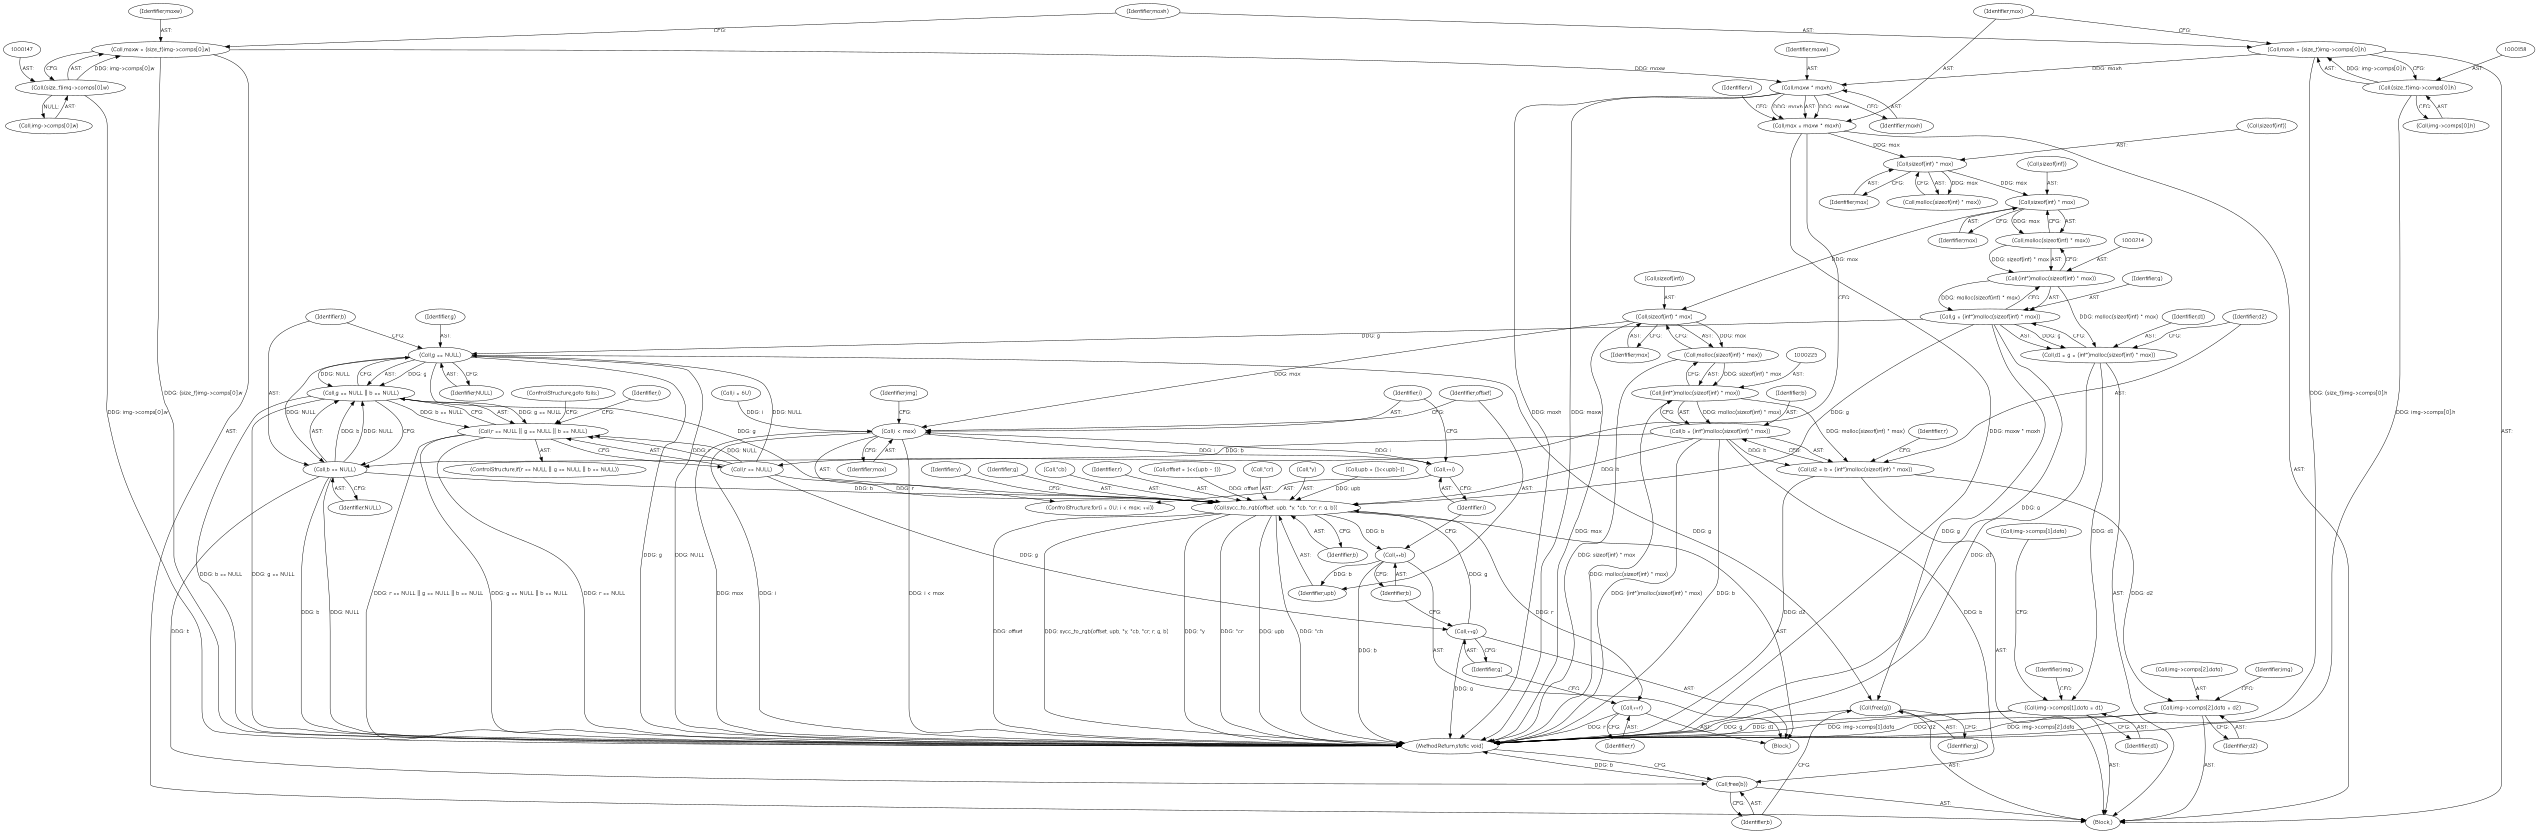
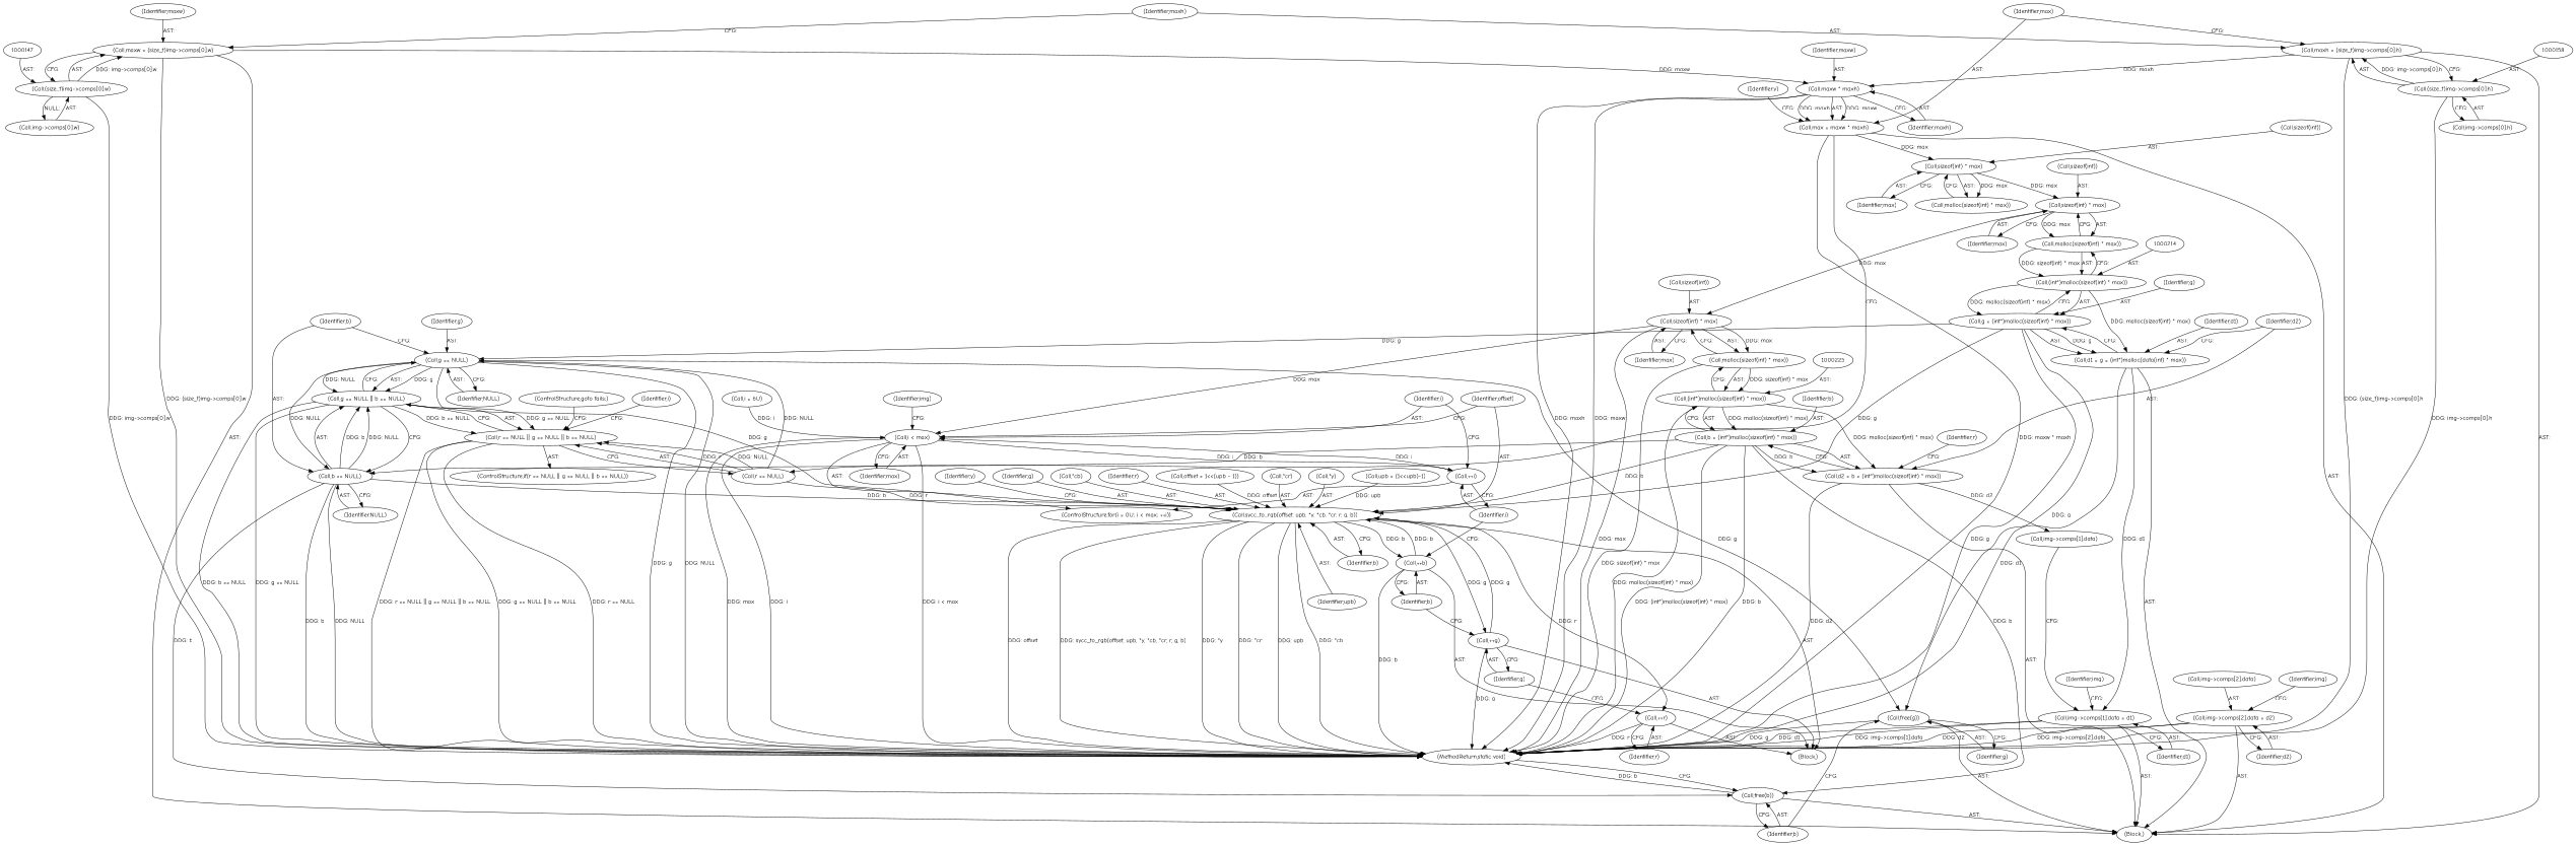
  digraph {
    fontname="Comic Neue"
    node [fontname="Comic Neue"]
    edge [fontname="Comic Neue"]
    n1 [label="(Call,sizeof(int) * max)"]
    n2 [label="(Call,malloc(sizeof(int) * max))"]
    n3 [label="(Call,sizeof(int) * max)"]
    n4 [label="(Identifier,max)"]
    n5 [label="(Call,(int*)malloc(sizeof(int) * max))"]
    n6 [label="(MethodReturn,static void)"]
    n7 [label="(Call,malloc(sizeof(int) * max))"]
    n8 [label="(Call,i < max)"]
    n9 [label="(Identifier,max)"]
    n10 [label="(Call,sizeof(int) * max)"]
    n11 [label="(Call,malloc(sizeof(int) * max))"]
    n12 [label="(Identifier,max)"]
    n13 [label="(Call,max = maxw * maxh)"]
    n14 [label="(Block,)"]
    n15 [label="(Call,r == NULL)"]
    n16 [label="(Call,maxw * maxh)"]
    n17 [label="(Identifier,maxh)"]
    n18 [label="(Call,free(b))"]
    n19 [label="(Call,maxw = (size_t)img->comps[0].w)"]
    n20 [label="(Call,(size_t)img->comps[0].w)"]
    n21 [label="(Call,img->comps[0].w)"]
    n22 [label="(Call,maxh = (size_t)img->comps[0].h)"]
    n23 [label="(Call,(size_t)img->comps[0].h)"]
    n24 [label="(Call,img->comps[0].h)"]
-   n25 [label="(Call,d1 = g = (int*)malloc(sizeof(int) * max))"]
+   n25 [label="(Call,d1 = g = (int*)malloc(data(int) * max))"]
    n26 [label="(Call,g = (int*)malloc(sizeof(int) * max))"]
    n27 [label="(Call,img->comps[1].data = d1)"]
    n28 [label="(Call,g == NULL)"]
    n29 [label="(Call,sycc_to_rgb(offset, upb, *y, *cb, *cr, r, g, b))"]
    n30 [label="(Call,free(g))"]
    n31 [label="(Identifier,d1)"]
    n32 [label="(Call,g == NULL || b == NULL)"]
    n33 [label="(Call,b == NULL)"]
    n34 [label="(Identifier,NULL)"]
    n35 [label="(Call,++r)"]
    n36 [label="(Call,++g)"]
    n37 [label="(Call,++b)"]
    n38 [label="(Identifier,b)"]
    n39 [label="(Block,)"]
    n40 [label="(Identifier,g)"]
    n41 [label="(Call,r == NULL || g == NULL || b == NULL)"]
    n42 [label="(Identifier,NULL)"]
    n43 [label="(ControlStructure,if(r == NULL || g == NULL || b == NULL))"]
    n44 [label="(Identifier,b)"]
    n45 [label="(Identifier,r)"]
    n46 [label="(Identifier,g)"]
    n47 [label="(Identifier,b)"]
    n48 [label="(Call,(int*)malloc(sizeof(int) * max))"]
    n49 [label="(Call,++i)"]
    n50 [label="(ControlStructure,for(i = 0U; i < max; ++i))"]
    n51 [label="(Identifier,max)"]
    n52 [label="(Call,d2 = b = (int*)malloc(sizeof(int) * max))"]
    n53 [label="(Call,b = (int*)malloc(sizeof(int) * max))"]
    n54 [label="(Call,img->comps[2].data = d2)"]
    n55 [label="(Identifier,d2)"]
    n56 [label="(Identifier,i)"]
    n57 [label="(Identifier,i)"]
    n58 [label="(Identifier,maxw)"]
    n59 [label="(Identifier,r)"]
    n60 [label="(Identifier,img)"]
    n61 [label="(Identifier,offset)"]
    n62 [label="(Identifier,r)"]
    n63 [label="(Identifier,upb)"]
    n64 [label="(Call,offset = 1<<(upb - 1))"]
    n65 [label="(Identifier,g)"]
    n66 [label="(Call,sizeof(int))"]
    n67 [label="(Call,i = 6U)"]
    n68 [label="(Call,*cr)"]
    n69 [label="(Identifier,b)"]
    n70 [label="(Identifier,maxh)"]
    n71 [label="(Identifier,img)"]
    n72 [label="(Identifier,d1)"]
    n73 [label="(Identifier,y)"]
    n74 [label="(Identifier,b)"]
    n75 [label="(Call,*y)"]
    n76 [label="(Call,upb = (1<<upb)-1)"]
    n77 [label="(Identifier,d2)"]
    n78 [label="(Identifier,img)"]
    n79 [label="(Identifier,max)"]
    n80 [label="(Identifier,y)"]
    n81 [label="(Identifier,g)"]
    n82 [label="(Identifier,i)"]
    n83 [label="(Identifier,g)"]
    n84 [label="(Call,sizeof(int))"]
    n85 [label="(Call,img->comps[1].data)"]
    n86 [label="(ControlStructure,goto fails;)"]
    n87 [label="(Call,img->comps[2].data)"]
    n88 [label="(Call,*cb)"]
    n89 [label="(Identifier,maxw)"]
    n90 [label="(Call,sizeof(int))"]
    1000147
    1000158
    1000214
    1000225
    n1 -> n2 [label="AST: "]
    n1 -> n2 [label="DDG: max"]
    n1 -> n3 [label="DDG: max"]
    n1 -> n4 [label="CFG: "]
    n2 -> n1 [label="CFG: "]
    n2 -> n5 [label="AST: "]
    n2 -> n5 [label="DDG: sizeof(int) * max"]
    n3 -> n6 [label="DDG: max"]
    n3 -> n7 [label="AST: "]
    n3 -> n7 [label="DDG: max"]
    n3 -> n8 [label="DDG: max"]
    n3 -> n9 [label="CFG: "]
    n4 -> n1 [label="AST: "]
    n5 -> n2 [label="CFG: "]
    n5 -> n25 [label="DDG: malloc(sizeof(int) * max)"]
    n5 -> n26 [label="AST: "]
    n5 -> n26 [label="DDG: malloc(sizeof(int) * max)"]
    n6 -> n18 [label="CFG: "]
    n7 -> n3 [label="CFG: "]
    n7 -> n6 [label="DDG: sizeof(int) * max"]
    n7 -> n48 [label="AST: "]
    n7 -> n48 [label="DDG: sizeof(int) * max"]
    n8 -> n6 [label="DDG: i < max"]
    n8 -> n6 [label="DDG: max"]
    n8 -> n6 [label="DDG: i"]
    n8 -> n49 [label="DDG: i"]
    n8 -> n50 [label="AST: "]
    n8 -> n51 [label="CFG: "]
    n9 -> n3 [label="AST: "]
    n10 -> n1 [label="DDG: max"]
    n10 -> n11 [label="AST: "]
    n10 -> n11 [label="DDG: max"]
    n10 -> n12 [label="CFG: "]
    n11 -> n10 [label="CFG: "]
    n12 -> n10 [label="AST: "]
    n13 -> n6 [label="DDG: maxw * maxh"]
    n13 -> n10 [label="DDG: max"]
    n13 -> n14 [label="AST: "]
    n13 -> n15 [label="CFG: "]
    n15 -> n28 [label="DDG: NULL"]
    n15 -> n29 [label="DDG: r"]
    n15 -> n41 [label="AST: "]
    n15 -> n41 [label="DDG: r"]
    n15 -> n41 [label="DDG: NULL"]
    n16 -> n6 [label="DDG: maxw"]
    n16 -> n6 [label="DDG: maxh"]
    n16 -> n13 [label="AST: "]
    n16 -> n13 [label="DDG: maxw"]
    n16 -> n13 [label="DDG: maxh"]
    n16 -> n17 [label="CFG: "]
    n17 -> n16 [label="AST: "]
    n18 -> n6 [label="DDG: b"]
    n18 -> n14 [label="AST: "]
    n18 -> n44 [label="CFG: "]
    n19 -> n6 [label="DDG: (size_t)img->comps[0].w"]
    n19 -> n14 [label="AST: "]
    n19 -> n16 [label="DDG: maxw"]
    n19 -> n20 [label="CFG: "]
    n20 -> n6 [label="DDG: img->comps[0].w"]
    n20 -> n19 [label="AST: "]
    n20 -> n19 [label="DDG: img->comps[0].w"]
    n20 -> n21 [label="NULL: "]
    n21 -> n20 [label="AST: "]
    n22 -> n6 [label="DDG: (size_t)img->comps[0].h"]
    n22 -> n14 [label="AST: "]
    n22 -> n16 [label="DDG: maxh"]
    n22 -> n23 [label="CFG: "]
    n23 -> n6 [label="DDG: img->comps[0].h"]
    n23 -> n22 [label="AST: "]
    n23 -> n22 [label="DDG: img->comps[0].h"]
    n23 -> n24 [label="CFG: "]
    n24 -> n23 [label="AST: "]
    n25 -> n6 [label="DDG: d1"]
    n25 -> n14 [label="AST: "]
    n25 -> n26 [label="CFG: "]
    n25 -> n27 [label="DDG: d1"]
    n26 -> n5 [label="CFG: "]
    n26 -> n6 [label="DDG: g"]
    n26 -> n25 [label="AST: "]
    n26 -> n25 [label="DDG: g"]
    n26 -> n28 [label="DDG: g"]
    n26 -> n29 [label="DDG: g"]
    n26 -> n30 [label="DDG: g"]
    n27 -> n6 [label="DDG: img->comps[1].data"]
    n27 -> n6 [label="DDG: d1"]
    n27 -> n14 [label="AST: "]
    n27 -> n31 [label="CFG: "]
    n28 -> n6 [label="DDG: NULL"]
    n28 -> n6 [label="DDG: g"]
    n28 -> n29 [label="DDG: g"]
    n28 -> n30 [label="DDG: g"]
    n28 -> n32 [label="AST: "]
    n28 -> n32 [label="DDG: g"]
    n28 -> n32 [label="DDG: NULL"]
    n28 -> n33 [label="DDG: NULL"]
    n28 -> n34 [label="CFG: "]
    n29 -> n6 [label="DDG: *cb"]
    n29 -> n6 [label="DDG: offset"]
    n29 -> n6 [label="DDG: sycc_to_rgb(offset, upb, *y, *cb, *cr, r, g, b)"]
    n29 -> n6 [label="DDG: *y"]
    n29 -> n6 [label="DDG: *cr"]
    n29 -> n6 [label="DDG: upb"]
    n29 -> n35 [label="DDG: r"]
-   n15 -> n36 [label="DDG: g"]
+   n29 -> n36 [label="DDG: g"]
    n29 -> n37 [label="DDG: b"]
    n29 -> n38 [label="CFG: "]
    n29 -> n39 [label="AST: "]
    n30 -> n6 [label="DDG: g"]
    n30 -> n14 [label="AST: "]
    n30 -> n40 [label="CFG: "]
    n31 -> n27 [label="AST: "]
    n32 -> n6 [label="DDG: g == NULL"]
    n32 -> n6 [label="DDG: b == NULL"]
    n32 -> n28 [label="CFG: "]
    n32 -> n33 [label="CFG: "]
    n32 -> n41 [label="AST: "]
    n32 -> n41 [label="DDG: g == NULL"]
    n32 -> n41 [label="DDG: b == NULL"]
    n33 -> n6 [label="DDG: NULL"]
    n33 -> n6 [label="DDG: b"]
    n33 -> n18 [label="DDG: b"]
    n33 -> n29 [label="DDG: b"]
    n33 -> n32 [label="AST: "]
    n33 -> n32 [label="DDG: b"]
    n33 -> n32 [label="DDG: NULL"]
    n33 -> n42 [label="CFG: "]
    n34 -> n28 [label="AST: "]
    n35 -> n6 [label="DDG: r"]
    n35 -> n39 [label="AST: "]
    n35 -> n45 [label="CFG: "]
    n36 -> n6 [label="DDG: g"]
    n36 -> n29 [label="DDG: g"]
    n36 -> n39 [label="AST: "]
    n36 -> n46 [label="CFG: "]
    n37 -> n6 [label="DDG: b"]
-   n37 -> n63 [label="DDG: b"]
+   n37 -> n29 [label="DDG: b"]
    n37 -> n39 [label="AST: "]
    n37 -> n47 [label="CFG: "]
    n38 -> n29 [label="AST: "]
    n40 -> n30 [label="AST: "]
    n41 -> n6 [label="DDG: g == NULL || b == NULL"]
    n41 -> n6 [label="DDG: r == NULL"]
    n41 -> n6 [label="DDG: r == NULL || g == NULL || b == NULL"]
    n41 -> n15 [label="CFG: "]
    n41 -> n32 [label="CFG: "]
    n41 -> n43 [label="AST: "]
    n42 -> n33 [label="AST: "]
    n44 -> n18 [label="AST: "]
    n44 -> n30 [label="CFG: "]
    n45 -> n35 [label="AST: "]
    n46 -> n35 [label="CFG: "]
    n46 -> n36 [label="AST: "]
    n47 -> n36 [label="CFG: "]
    n47 -> n37 [label="AST: "]
    n48 -> n6 [label="DDG: malloc(sizeof(int) * max)"]
    n48 -> n7 [label="CFG: "]
    n48 -> n52 [label="DDG: malloc(sizeof(int) * max)"]
    n48 -> n53 [label="AST: "]
    n48 -> n53 [label="DDG: malloc(sizeof(int) * max)"]
    n49 -> n8 [label="DDG: i"]
    n49 -> n50 [label="AST: "]
    n49 -> n56 [label="CFG: "]
    n51 -> n8 [label="AST: "]
    n52 -> n6 [label="DDG: d2"]
    n52 -> n14 [label="AST: "]
    n52 -> n53 [label="CFG: "]
-   n52 -> n54 [label="DDG: d2"]
+   n52 -> n85 [label="DDG: d2"]
    n53 -> n6 [label="DDG: b"]
    n53 -> n6 [label="DDG: (int*)malloc(sizeof(int) * max)"]
    n53 -> n18 [label="DDG: b"]
    n53 -> n29 [label="DDG: b"]
    n53 -> n33 [label="DDG: b"]
    n53 -> n48 [label="CFG: "]
    n53 -> n52 [label="AST: "]
    n53 -> n52 [label="DDG: b"]
    n54 -> n6 [label="DDG: d2"]
    n54 -> n6 [label="DDG: img->comps[2].data"]
    n54 -> n14 [label="AST: "]
    n54 -> n55 [label="CFG: "]
    n55 -> n54 [label="AST: "]
    n56 -> n37 [label="CFG: "]
    n56 -> n49 [label="AST: "]
    n57 -> n8 [label="AST: "]
    n57 -> n49 [label="CFG: "]
    n58 -> n19 [label="AST: "]
    n59 -> n52 [label="CFG: "]
    n60 -> n54 [label="CFG: "]
    n61 -> n8 [label="CFG: "]
-   n61 -> n63 [label="AST: "]
+   n61 -> n29 [label="AST: "]
    n62 -> n29 [label="AST: "]
    n63 -> n29 [label="AST: "]
    n64 -> n29 [label="DDG: offset"]
    n65 -> n26 [label="AST: "]
    n66 -> n10 [label="AST: "]
    n67 -> n8 [label="DDG: i"]
    n68 -> n29 [label="AST: "]
    n69 -> n53 [label="AST: "]
    n70 -> n19 [label="CFG: "]
    n70 -> n22 [label="AST: "]
    n71 -> n27 [label="CFG: "]
    n72 -> n25 [label="AST: "]
    n73 -> n13 [label="CFG: "]
    n74 -> n28 [label="CFG: "]
    n74 -> n33 [label="AST: "]
    n75 -> n29 [label="AST: "]
    n76 -> n29 [label="DDG: upb"]
    n77 -> n25 [label="CFG: "]
    n77 -> n52 [label="AST: "]
    n78 -> n8 [label="CFG: "]
    n79 -> n13 [label="AST: "]
    n79 -> n22 [label="CFG: "]
    n80 -> n29 [label="CFG: "]
    n81 -> n28 [label="AST: "]
    n82 -> n41 [label="CFG: "]
    n83 -> n29 [label="AST: "]
    n84 -> n3 [label="AST: "]
    n85 -> n27 [label="CFG: "]
    n86 -> n41 [label="CFG: "]
    n87 -> n54 [label="AST: "]
    n88 -> n29 [label="AST: "]
    n89 -> n16 [label="AST: "]
    n90 -> n1 [label="AST: "]
    1000147 -> n20 [label="AST: "]
    1000158 -> n23 [label="AST: "]
    1000214 -> n5 [label="AST: "]
    1000225 -> n48 [label="AST: "]
  }
